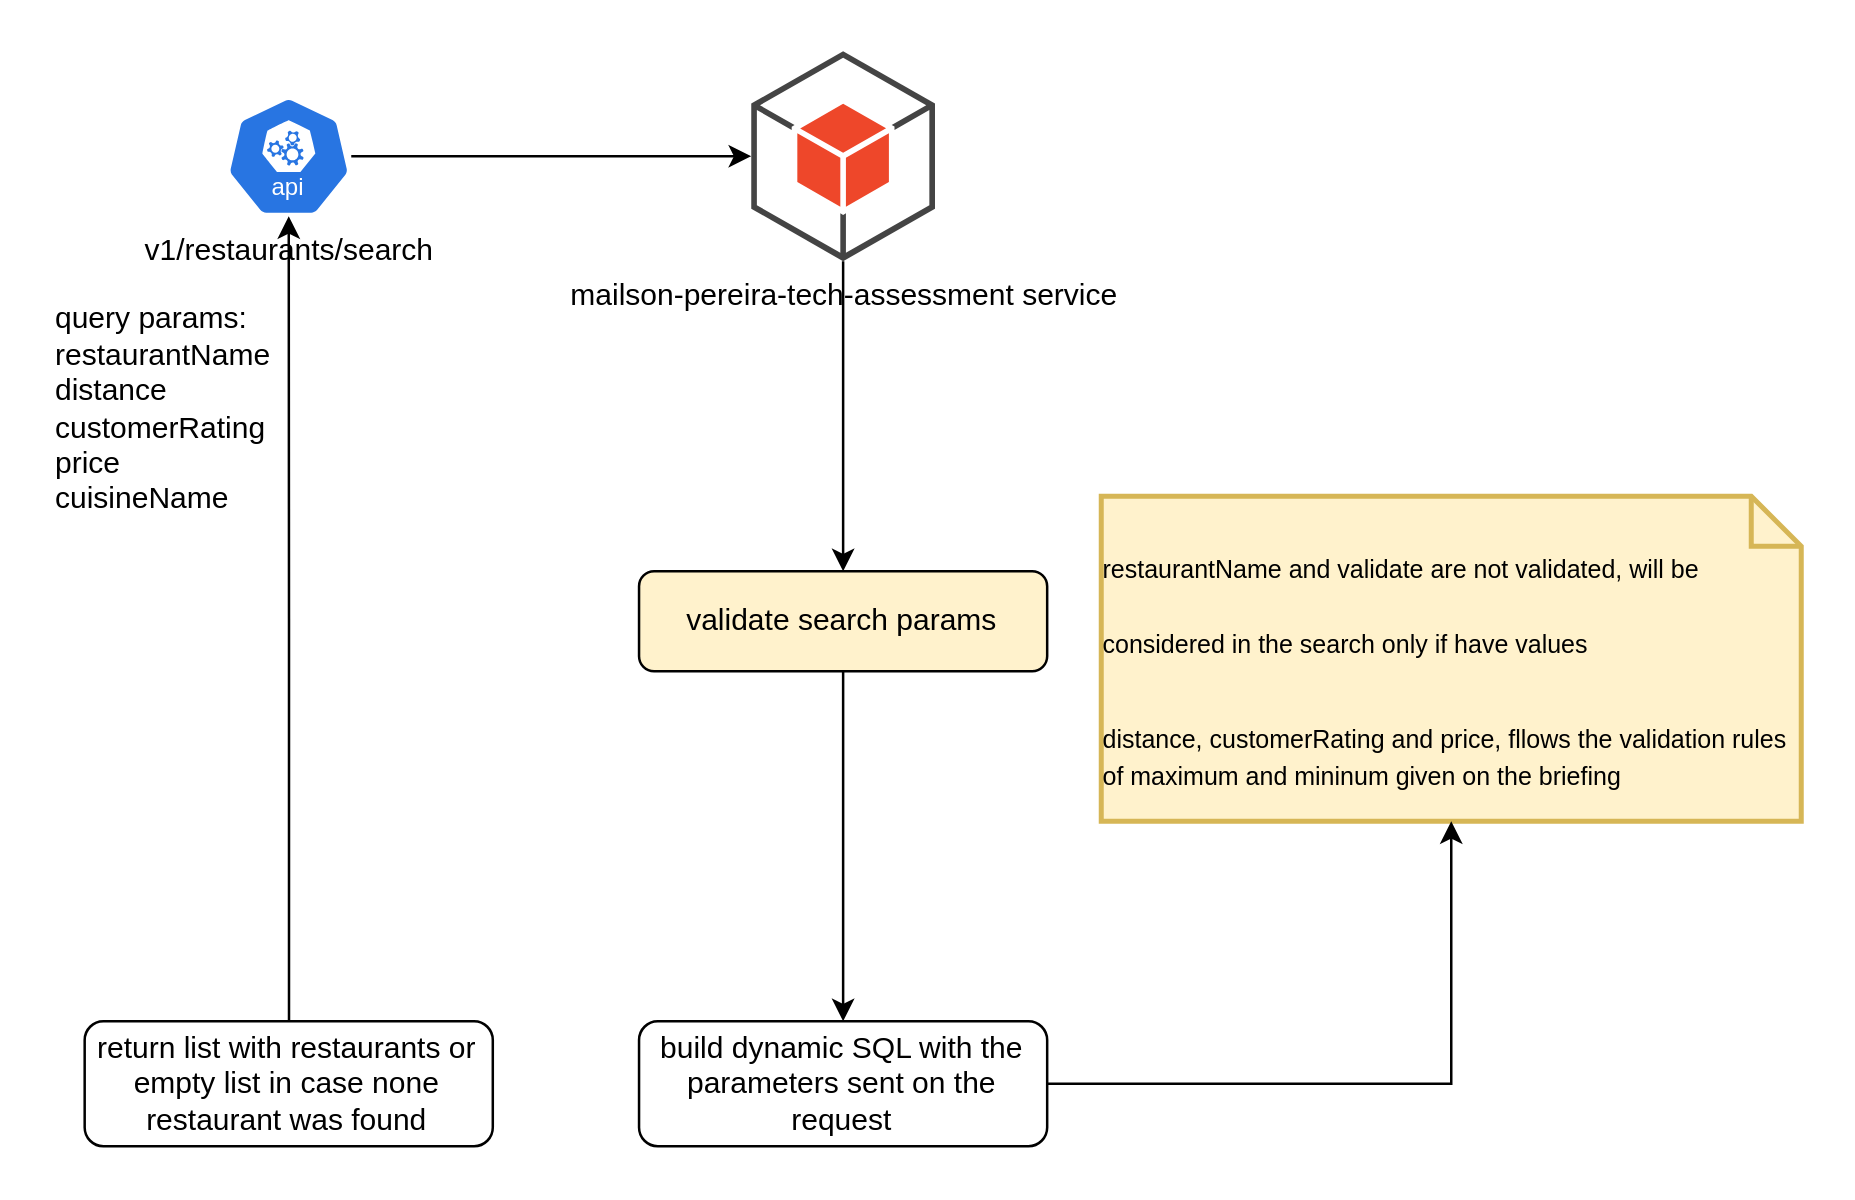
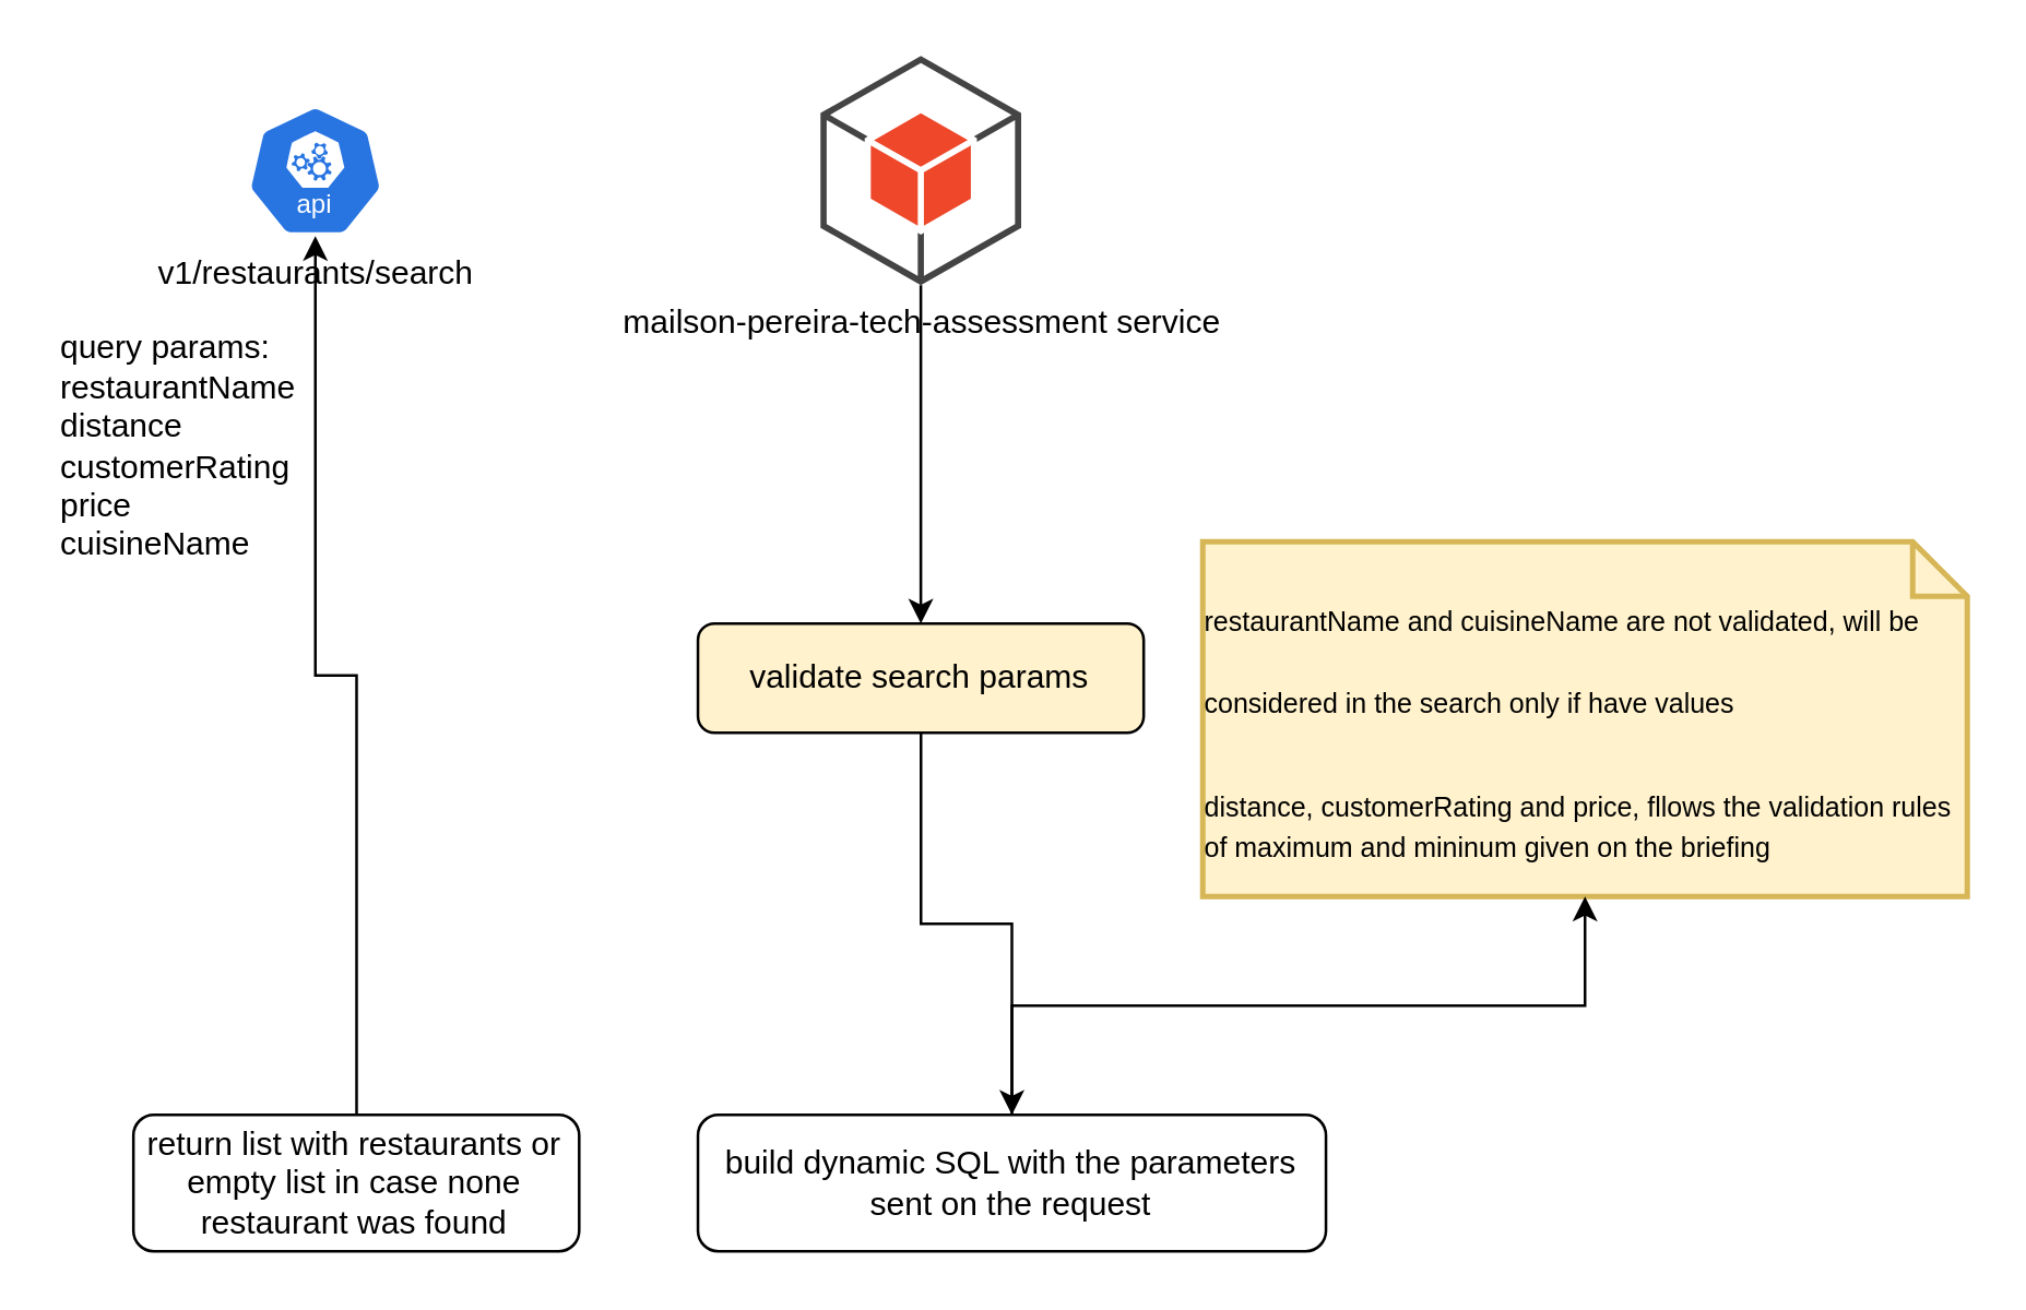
  <mxCell id="0" />
  <mxCell id="1" parent="0" />
- <mxCell id="2" style="edgeStyle=orthogonalEdgeStyle;rounded=0;orthogonalLoop=1;jettySize=auto;html=1;" edge="1" parent="1" source="3" target="5"><mxGeometry relative="1" as="geometry" /></mxCell>
  <mxCell id="3" value="v1/restaurants/search" style="aspect=fixed;sketch=0;html=1;dashed=0;whitespace=wrap;verticalLabelPosition=bottom;verticalAlign=top;fillColor=#2875E2;strokeColor=#ffffff;points=[[0.005,0.63,0],[0.1,0.2,0],[0.9,0.2,0],[0.5,0,0],[0.995,0.63,0],[0.72,0.99,0],[0.5,1,0],[0.28,0.99,0]];shape=mxgraph.kubernetes.icon2;kubernetesLabel=1;prIcon=api" vertex="1" parent="1"><mxGeometry x="90" y="38" width="50" height="48" as="geometry" /></mxCell>
  <mxCell id="4" style="edgeStyle=orthogonalEdgeStyle;rounded=0;orthogonalLoop=1;jettySize=auto;html=1;" edge="1" parent="1" source="5" target="7"><mxGeometry relative="1" as="geometry" /></mxCell>
  <mxCell id="5" value="mailson-pereira-tech-assessment service" style="outlineConnect=0;dashed=0;verticalLabelPosition=bottom;verticalAlign=top;align=center;html=1;shape=mxgraph.aws3.android;fillColor=#EE472A;gradientColor=none;" vertex="1" parent="1"><mxGeometry x="300" y="20" width="73.5" height="84" as="geometry" /></mxCell>
  <mxCell id="6" style="edgeStyle=orthogonalEdgeStyle;rounded=0;orthogonalLoop=1;jettySize=auto;html=1;" edge="1" parent="1" source="7" target="11"><mxGeometry relative="1" as="geometry" /></mxCell>
  <mxCell id="7" value="validate search params" style="rounded=1;whiteSpace=wrap;html=1;fillColor=#fff2cc;" vertex="1" parent="1"><mxGeometry x="255.12" y="228" width="163.25" height="40" as="geometry" /></mxCell>
  <mxCell id="8" value="&lt;div&gt;query params:&lt;/div&gt;restaurantName&lt;div&gt;distance&lt;/div&gt;&lt;div&gt;customerRating&lt;/div&gt;&lt;div&gt;price&lt;/div&gt;&lt;div&gt;cuisineName&lt;/div&gt;" style="text;html=1;align=left;verticalAlign=middle;whiteSpace=wrap;rounded=0;" vertex="1" parent="1"><mxGeometry x="20" y="118" width="100" height="90" as="geometry" /></mxCell>
- <mxCell id="9" value="&lt;h1 style=&quot;color: rgb(0, 0, 0); text-align: left; margin-top: 0px; line-height: 24px;&quot;&gt;&lt;span style=&quot;font-size: 10px; background-color: transparent; color: light-dark(rgb(0, 0, 0), rgb(255, 255, 255)); font-weight: normal;&quot;&gt;restaurantName and validate are not validated, will be considered in the search only if have values&lt;/span&gt;&lt;/h1&gt;&lt;div style=&quot;color: rgb(0, 0, 0); font-size: 12px; text-align: left;&quot;&gt;&lt;span style=&quot;background-color: transparent; color: light-dark(rgb(0, 0, 0), rgb(255, 255, 255)); line-height: 12px;&quot;&gt;&lt;font style=&quot;font-size: 10px;&quot;&gt;distance, customerRating and price, fllows the validation rules of maximum and mininum given on the briefing&lt;/font&gt;&lt;/span&gt;&lt;/div&gt;" style="shape=note;strokeWidth=2;fontSize=14;size=20;whiteSpace=wrap;html=1;fillColor=#fff2cc;strokeColor=#d6b656;fontColor=#666600;" vertex="1" parent="1"><mxGeometry x="440" y="198" width="280" height="130" as="geometry" /></mxCell>
+ <mxCell id="9" value="&lt;h1 style=&quot;color: rgb(0, 0, 0); text-align: left; margin-top: 0px; line-height: 24px;&quot;&gt;&lt;span style=&quot;font-size: 10px; background-color: transparent; color: light-dark(rgb(0, 0, 0), rgb(255, 255, 255)); font-weight: normal;&quot;&gt;restaurantName and cuisineName are not validated, will be considered in the search only if have values&lt;/span&gt;&lt;/h1&gt;&lt;div style=&quot;color: rgb(0, 0, 0); font-size: 12px; text-align: left;&quot;&gt;&lt;span style=&quot;background-color: transparent; color: light-dark(rgb(0, 0, 0), rgb(255, 255, 255)); line-height: 12px;&quot;&gt;&lt;font style=&quot;font-size: 10px;&quot;&gt;distance, customerRating and price, fllows the validation rules of maximum and mininum given on the briefing&lt;/font&gt;&lt;/span&gt;&lt;/div&gt;" style="shape=note;strokeWidth=2;fontSize=14;size=20;whiteSpace=wrap;html=1;fillColor=#fff2cc;strokeColor=#d6b656;fontColor=#666600;" vertex="1" parent="1"><mxGeometry x="440" y="198" width="280" height="130" as="geometry" /></mxCell>
  <mxCell id="10" style="edgeStyle=orthogonalEdgeStyle;rounded=0;orthogonalLoop=1;jettySize=auto;html=1;" edge="1" parent="1" source="11" target="9"><mxGeometry relative="1" as="geometry" /></mxCell>
- <mxCell id="11" value="build dynamic SQL with the parameters sent on the request" style="rounded=1;whiteSpace=wrap;html=1;" vertex="1" parent="1"><mxGeometry x="255.12" y="408" width="163.25" height="50" as="geometry" /></mxCell>
+ <mxCell id="11" value="build dynamic SQL with the parameters sent on the request" style="rounded=1;whiteSpace=wrap;html=1;" vertex="1" parent="1"><mxGeometry x="255.12" y="408" width="230" height="50" as="geometry" /></mxCell>
  <mxCell id="12" style="edgeStyle=orthogonalEdgeStyle;rounded=0;orthogonalLoop=1;jettySize=auto;html=1;" edge="1" parent="1" source="13" target="3"><mxGeometry relative="1" as="geometry" /></mxCell>
- <mxCell id="13" value="return list with restaurants or empty list in case none restaurant was found" style="rounded=1;whiteSpace=wrap;html=1;" vertex="1" parent="1"><mxGeometry x="33.37" y="408" width="163.25" height="50" as="geometry" /></mxCell>
+ <mxCell id="13" value="return list with restaurants or empty list in case none restaurant was found" style="rounded=1;whiteSpace=wrap;html=1;" vertex="1" parent="1"><mxGeometry x="48.37" y="408" width="163.25" height="50" as="geometry" /></mxCell>
